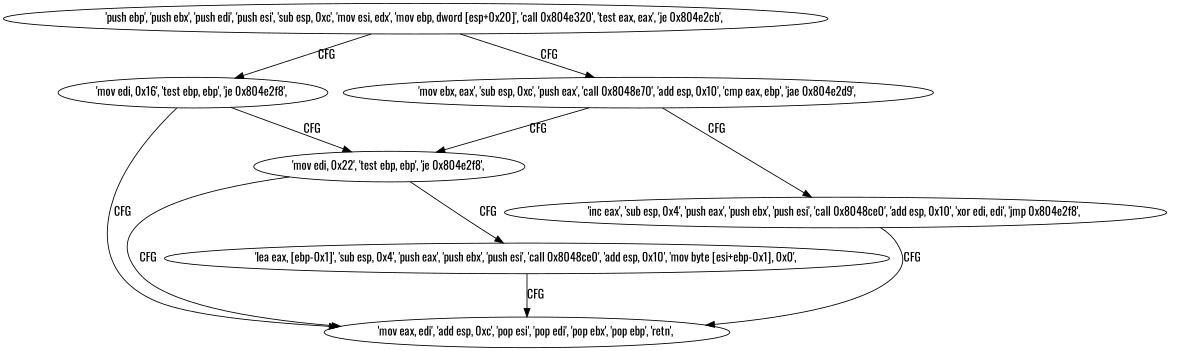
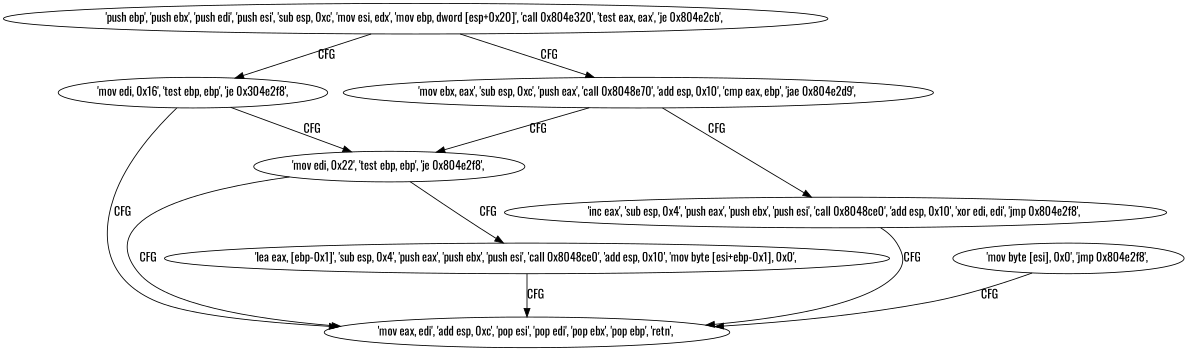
  digraph {
    fontname=Oswald
    node [fontname=Oswald]
    edge [fontname=Oswald]
    n1 [label="'push ebp', 'push ebx', 'push edi', 'push esi', 'sub esp, 0xc', 'mov esi, edx', 'mov ebp, dword [esp+0x20]', 'call 0x804e320', 'test eax, eax', 'je 0x804e2cb', "]
-   n2 [label="'mov edi, 0x16', 'test ebp, ebp', 'je 0x804e2f8', "]
+   n2 [label="'mov edi, 0x16', 'test ebp, ebp', 'je 0x304e2f8',"]
    n3 [label="'mov ebx, eax', 'sub esp, 0xc', 'push eax', 'call 0x8048e70', 'add esp, 0x10', 'cmp eax, ebp', 'jae 0x804e2d9', "]
    n4 [label="'mov eax, edi', 'add esp, 0xc', 'pop esi', 'pop edi', 'pop ebx', 'pop ebp', 'retn', "]
    n5 [label="'mov edi, 0x22', 'test ebp, ebp', 'je 0x804e2f8', "]
    n6 [label="'inc eax', 'sub esp, 0x4', 'push eax', 'push ebx', 'push esi', 'call 0x8048ce0', 'add esp, 0x10', 'xor edi, edi', 'jmp 0x804e2f8', "]
+   n7 [label="'mov byte [esi], 0x0', 'jmp 0x804e2f8', "]
    n8 [label="'lea eax, [ebp-0x1]', 'sub esp, 0x4', 'push eax', 'push ebx', 'push esi', 'call 0x8048ce0', 'add esp, 0x10', 'mov byte [esi+ebp-0x1], 0x0', "]
    n1 -> n2 [label=CFG]
    n1 -> n3 [label=CFG]
    n2 -> n4 [label=CFG]
    n2 -> n5 [label=CFG]
    n3 -> n5 [label=CFG]
    n3 -> n6 [label=CFG]
    n5 -> n4 [label=CFG]
    n5 -> n8 [label=CFG]
    n6 -> n4 [label=CFG]
+   n7 -> n4 [label=CFG]
    n8 -> n4 [label=CFG]
  }
